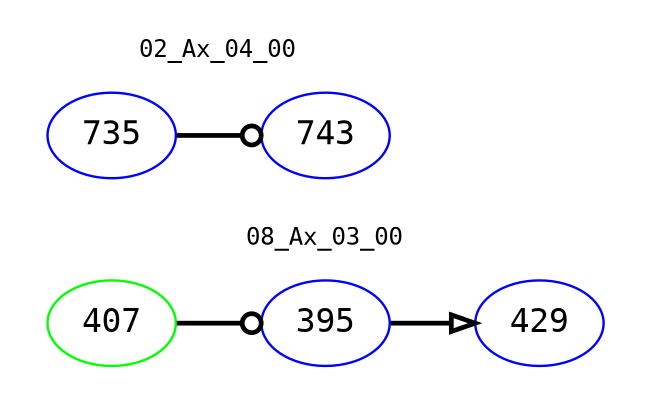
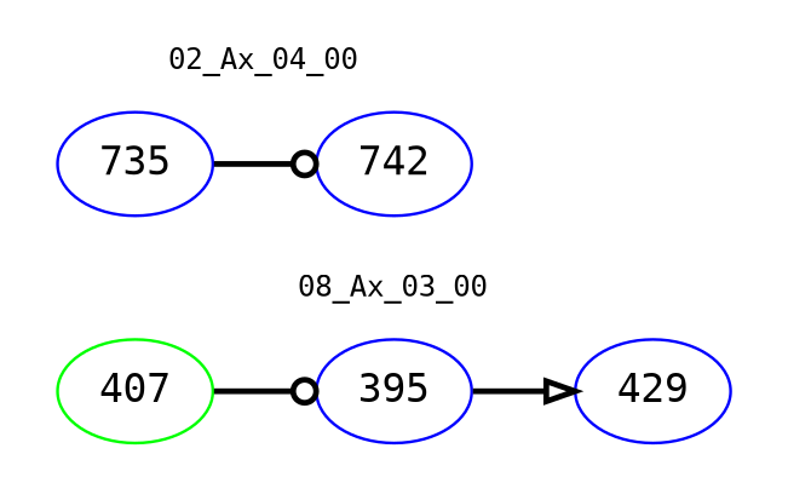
  digraph {
    fontname="DejaVu Sans Mono"
    rankdir=LR
    node [color=blue fontname="DejaVu Sans Mono"]
    edge [arrowhead=odot color=black fontname="DejaVu Sans Mono" style=bold]
    n1 [color=green label=407]
    n2 [label=395]
    n3 [label=429]
    n4 [label=735]
-   n5 [label=743]
+   n5 [label=742]
    subgraph cluster_1 {
      color=white
      fontsize=10
      label="08_Ax_03_00"
      n1
      n2
      n3
    }
    subgraph cluster_2 {
      color=white
      fontsize=10
      label="02_Ax_04_00"
      n4
      n5
    }
    n1 -> n2
    n2 -> n3 [arrowhead=onormal]
    n4 -> n5
  }
